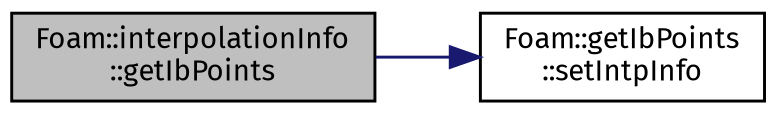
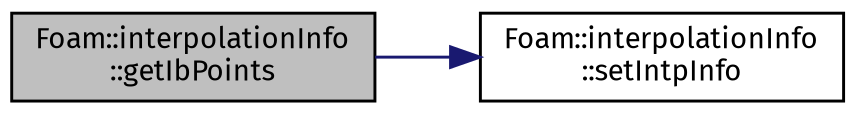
  digraph {
    rankdir=LR
    fontname="Fira Sans"
    node [color=black fontname="Fira Sans" fontsize=10 shape=record style=filled]
    n1 [fillcolor=grey75 fontcolor=black height=0.2 label="Foam::interpolationInfo\l::getIbPoints" width=0.4]
-   n2 [fillcolor=white height=0.2 label="Foam::getIbPoints\l::setIntpInfo" width=0.4]
+   n2 [fillcolor=white height=0.2 label="Foam::interpolationInfo\l::setIntpInfo" width=0.4]
    n1 -> n2 [color=midnightblue fontname="Fira Sans" fontsize=10 labelfontname=Helvetica labelfontsize=10 style=solid]
  }
